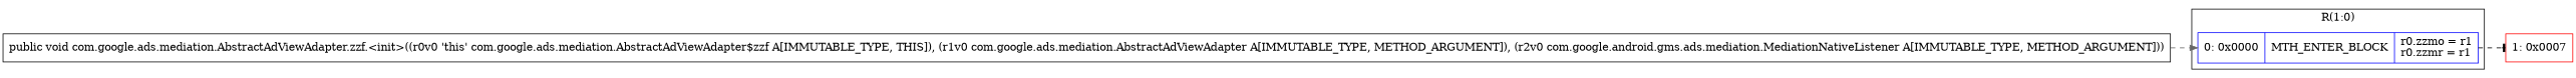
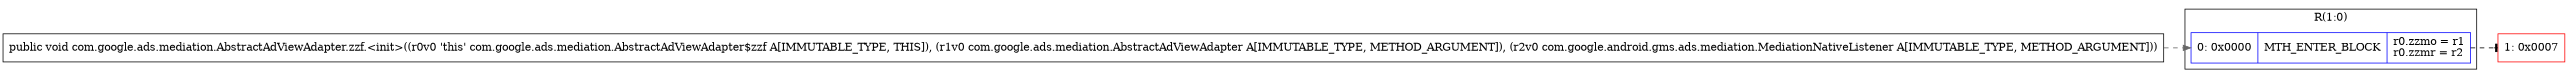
  digraph {
    rankdir=LR
    node [shape=record]
    edge [style=dashed]
-   n1 [color=blue label="{0\:\ 0x0000|MTH_ENTER_BLOCK\l|r0.zzmo = r1\lr0.zzmr = r1\l}"]
+   n1 [color=blue label="{0\:\ 0x0000|MTH_ENTER_BLOCK\l|r0.zzmo = r1\lr0.zzmr = r2\l}"]
    n2 [color=red label="{1\:\ 0x0007}"]
    n3 [label="{public void com.google.ads.mediation.AbstractAdViewAdapter.zzf.\<init\>((r0v0 'this' com.google.ads.mediation.AbstractAdViewAdapter$zzf A[IMMUTABLE_TYPE, THIS]), (r1v0 com.google.ads.mediation.AbstractAdViewAdapter A[IMMUTABLE_TYPE, METHOD_ARGUMENT]), (r2v0 com.google.android.gms.ads.mediation.MediationNativeListener A[IMMUTABLE_TYPE, METHOD_ARGUMENT])) }"]
    subgraph cluster_1 {
      label="R(1:0)"
      n1
    }
    n1 -> n2 [color=black arrowhead=tee]
    n3 -> n1 [color=gray40 arrowhead=normal]
  }
